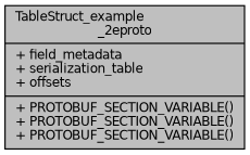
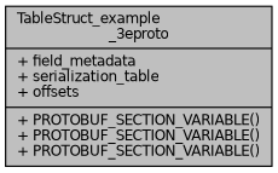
  digraph {
-   n1 [color=black fillcolor=grey75 fontcolor=black fontname=Helvetica fontsize=10 height=0.2 label="{TableStruct_example\l_2eproto\n|+ field_metadata\l+ serialization_table\l+ offsets\l|+ PROTOBUF_SECTION_VARIABLE()\l+ PROTOBUF_SECTION_VARIABLE()\l+ PROTOBUF_SECTION_VARIABLE()\l}" shape=record style=filled width=0.4]
+   n1 [color=black fillcolor=grey75 fontcolor=black fontname=Helvetica fontsize=10 height=0.2 label="{TableStruct_example\l_3eproto\n|+ field_metadata\l+ serialization_table\l+ offsets\l|+ PROTOBUF_SECTION_VARIABLE()\l+ PROTOBUF_SECTION_VARIABLE()\l+ PROTOBUF_SECTION_VARIABLE()\l}" shape=record style=filled width=0.4]
  }
